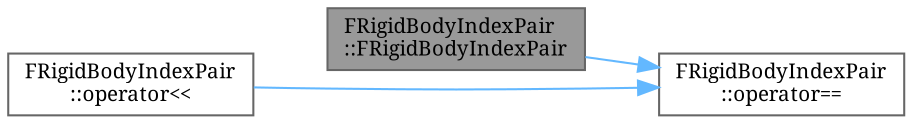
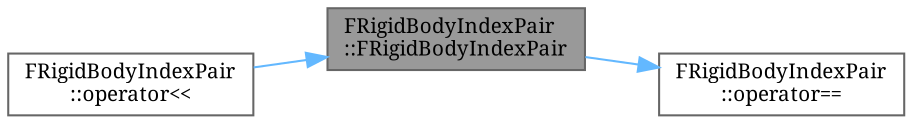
  digraph {
    fontname="Noto Serif"
    rankdir=RL
    node [color=grey40 fillcolor=white fontname="Noto Serif" fontsize=10 shape=box style=filled]
    edge [color=steelblue1 dir=back fontname="Noto Serif" fontsize=10 labelfontname=Helvetica labelfontsize=10 style=solid]
    n1 [color=gray40 fillcolor=grey60 fontcolor=black height=0.2 label="FRigidBodyIndexPair\l::FRigidBodyIndexPair" width=0.4]
    n2 [height=0.2 label="FRigidBodyIndexPair\l::operator\<\<" width=0.4]
    n3 [height=0.2 label="FRigidBodyIndexPair\l::operator==" width=0.4]
-   n3 -> n2
+   n1 -> n2
    n3 -> n1
  }
